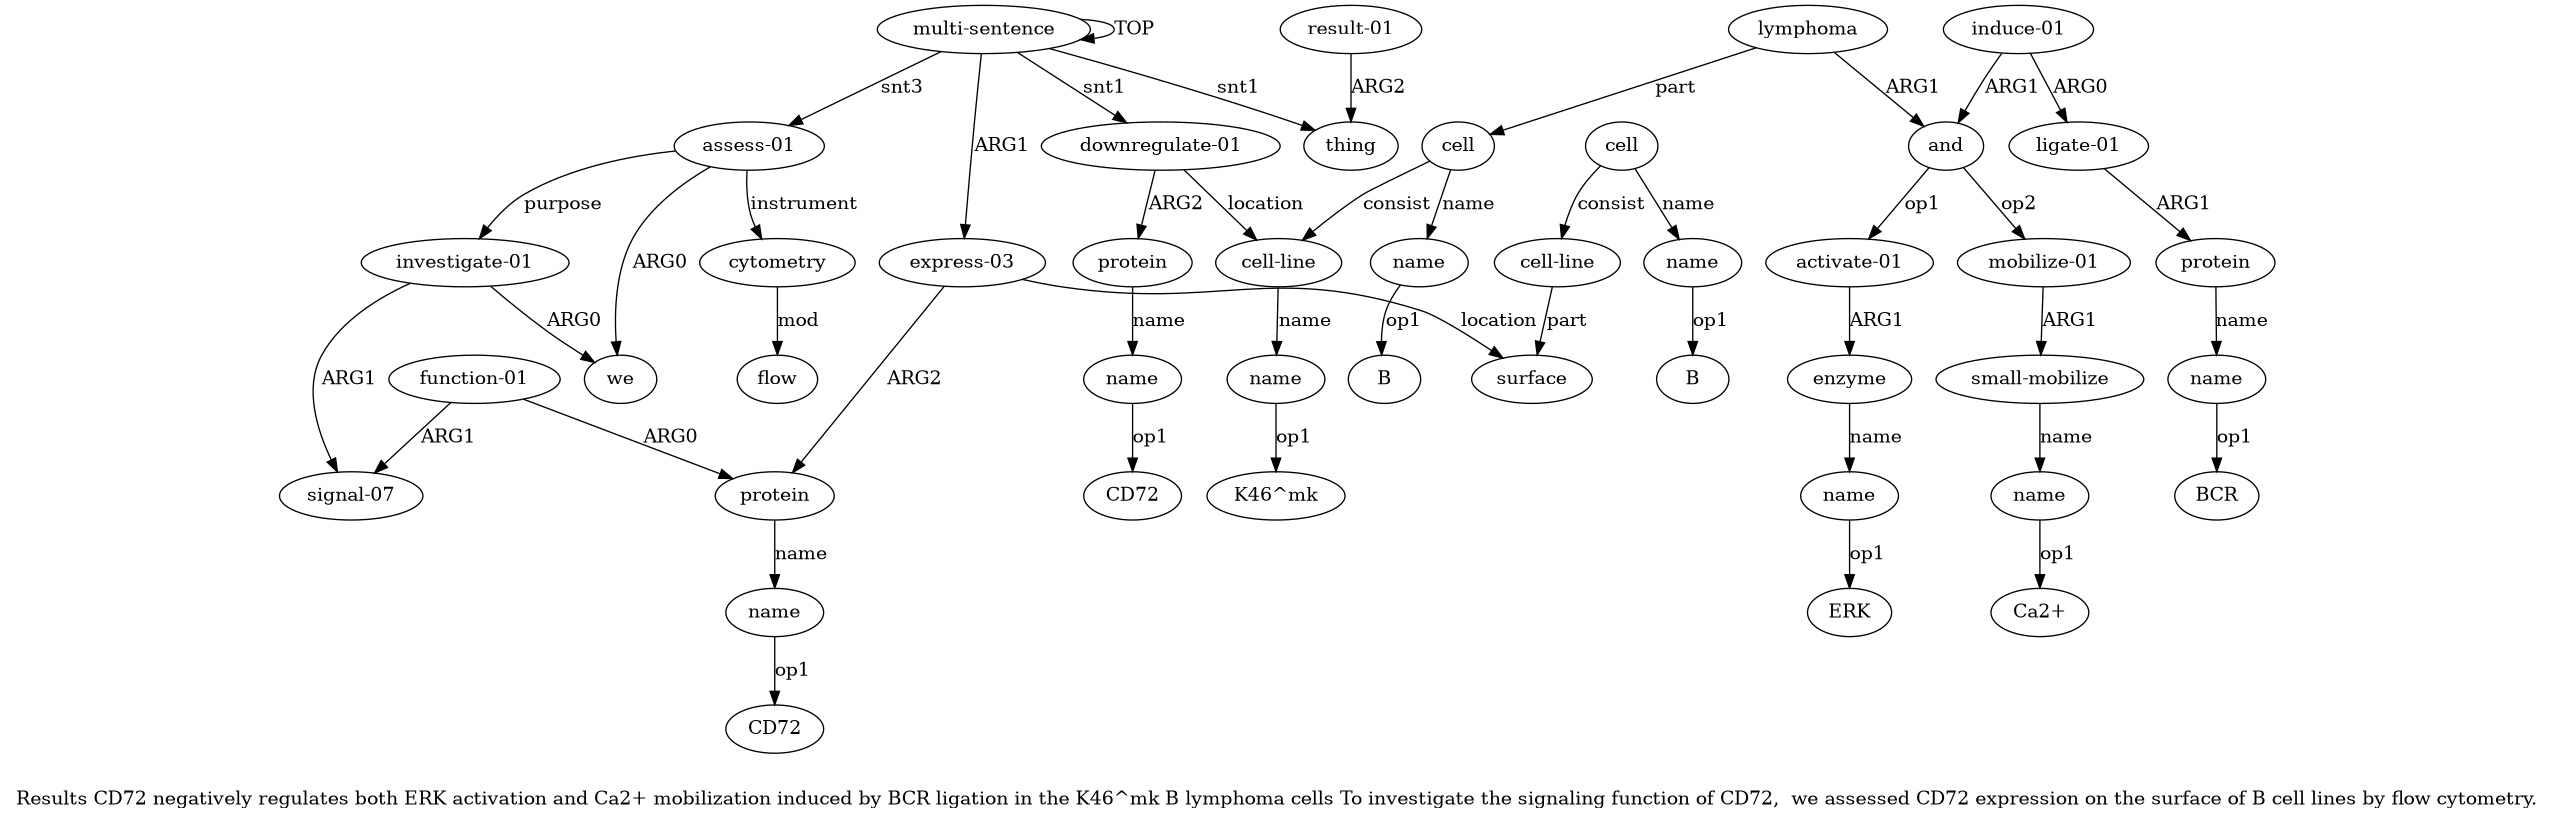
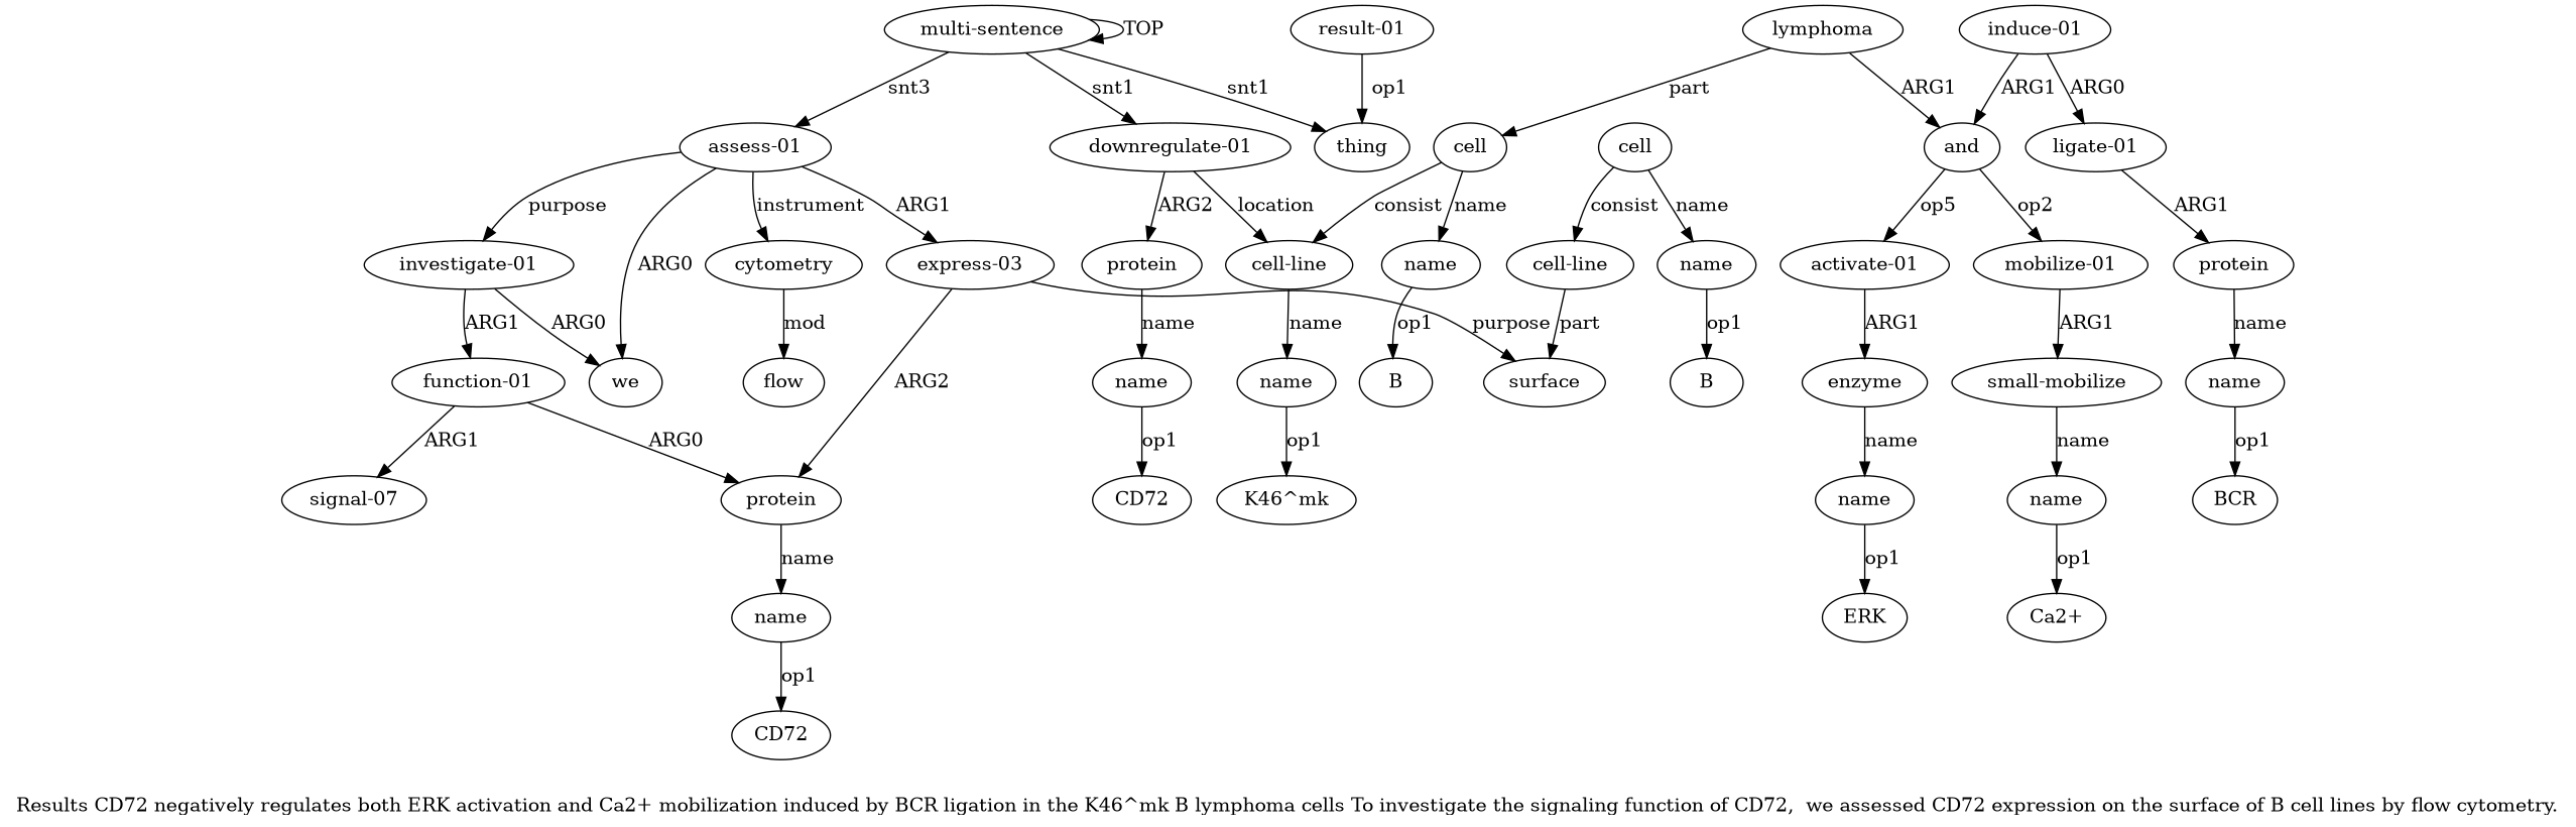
  digraph {
    label="Results CD72 negatively regulates both ERK activation and Ca2+ mobilization induced by BCR ligation in the K46^mk B lymphoma cells To investigate the signaling function of CD72,  we assessed CD72 expression on the surface of B cell lines by flow cytometry."
    node [color=black gold_ind=-1 gold_label=name test_ind=-1 test_label=name]
    edge [color=black gold_label=op1 test_label=op1]
    n1 [gold_ind=20 label=name test_ind=20]
    n2 [gold_label=B label=B test_label=B]
    n3 [gold_ind=21 gold_label=lymphoma label=lymphoma test_ind=21 test_label=lymphoma]
    n4 [gold_ind=19 gold_label=cell label=cell test_ind=19 test_label=cell]
    n5 [gold_ind=4 gold_label=and label=and test_ind=4 test_label=and]
    n6 [gold_ind=17 gold_label="cell-line" label="cell-line" test_ind=17 test_label="cell-line"]
    n7 [gold_ind=18 label=name test_ind=18]
    n8 [gold_ind=22 gold_label="assess-01" label="assess-01" test_ind=22 test_label="assess-01"]
    n9 [gold_ind=23 gold_label=we label=we test_ind=23 test_label=we]
    n10 [gold_ind=24 gold_label="express-03" label="express-03" test_ind=24 test_label="express-03"]
    n11 [gold_ind=31 gold_label=cytometry label=cytometry test_ind=31 test_label=cytometry]
    n12 [gold_ind=33 gold_label="investigate-01" label="investigate-01" test_ind=33 test_label="investigate-01"]
    n13 [gold_ind=25 gold_label=protein label=protein test_ind=25 test_label=protein]
    n14 [gold_ind=27 gold_label=surface label=surface test_ind=27 test_label=surface]
    n15 [gold_ind=32 gold_label=flow label=flow test_ind=32 test_label=flow]
    n16 [gold_ind=34 gold_label="function-01" label="function-01" test_ind=34 test_label="function-01"]
    n17 [gold_ind=26 label=name test_ind=26]
    n18 [gold_ind=35 gold_label="signal-07" label="signal-07" test_ind=35 test_label="signal-07"]
    n19 [gold_label=CD72 label=CD72 test_label=CD72]
    n20 [gold_ind=28 gold_label="cell-line" label="cell-line" test_ind=28 test_label="cell-line"]
    n21 [gold_ind=29 gold_label=cell label=cell test_ind=29 test_label=cell]
    n22 [gold_ind=30 label=name test_ind=30]
    n23 [gold_label=B label=B test_label=B]
    n24 [gold_label="Ca2+" label="Ca2+" test_label="Ca2+"]
    n25 [gold_label=BCR label=BCR test_label=BCR]
    n26 [gold_label=ERK label=ERK test_label=ERK]
    n27 [gold_ind=15 gold_label=protein label=protein test_ind=15 test_label=protein]
    n28 [gold_ind=16 label=name test_ind=16]
    n29 [gold_label=CD72 label=CD72 test_label=CD72]
    n30 [gold_ind=14 label=name test_ind=14]
    n31 [gold_label="K46^mk" label="K46^mk" test_label="K46^mk"]
    n32 [gold_ind=11 gold_label="induce-01" label="induce-01" test_ind=11 test_label="induce-01"]
    n33 [gold_ind=12 gold_label="ligate-01" label="ligate-01" test_ind=12 test_label="ligate-01"]
    n34 [gold_ind=13 gold_label=protein label=protein test_ind=13 test_label=protein]
    n35 [gold_ind=5 gold_label="activate-01" label="activate-01" test_ind=5 test_label="activate-01"]
    n36 [gold_ind=8 gold_label="mobilize-01" label="mobilize-01" test_ind=8 test_label="mobilize-01"]
    n37 [gold_ind=6 gold_label=enzyme label=enzyme test_ind=6 test_label=enzyme]
    n38 [gold_ind=9 gold_label="small-molecule" label="small-mobilize" test_ind=9 test_label="small-molecule"]
    n39 [gold_ind=10 label=name test_ind=10]
    n40 [gold_ind=1 gold_label=thing label=thing test_ind=1 test_label=thing]
    n41 [gold_ind=0 gold_label="multi-sentence" label="multi-sentence" test_ind=0 test_label="multi-sentence"]
    n42 [gold_ind=3 gold_label="downregulate-01" label="downregulate-01" test_ind=3 test_label="downregulate-01"]
    n43 [gold_ind=2 gold_label="result-01" label="result-01" test_ind=2 test_label="result-01"]
    n44 [gold_ind=7 label=name test_ind=7]
    n1 -> n2 [label=op1]
    n3 -> n4 [gold_label=part label=part test_label=part]
    n3 -> n5 [gold_label=ARG1 label=ARG1 test_label=ARG1]
    n4 -> n1 [gold_label=name label=name test_label=name]
    n4 -> n6 [gold_label=consist label=consist test_label=consist]
-   n5 -> n35 [label=op1]
+   n5 -> n35 [label=op5]
    n5 -> n36 [gold_label=op2 label=op2 test_label=op2]
    n6 -> n7 [gold_label=name label=name test_label=name]
    n7 -> n31 [label=op1]
    n8 -> n9 [gold_label=ARG0 label=ARG0 test_label=ARG0]
-   n41 -> n10 [gold_label=ARG1 label=ARG1 test_label=ARG1]
+   n8 -> n10 [gold_label=ARG1 label=ARG1 test_label=ARG1]
    n8 -> n11 [gold_label=instrument label=instrument test_label=instrument]
    n8 -> n12 [gold_label=purpose label=purpose test_label=purpose]
    n10 -> n13 [gold_label=ARG2 label=ARG2 test_label=ARG2]
-   n10 -> n14 [gold_label=location label=location test_label=location]
+   n10 -> n14 [gold_label=location label=purpose test_label=location]
    n11 -> n15 [gold_label=mod label=mod test_label=mod]
    n12 -> n9 [gold_label=ARG0 label=ARG0 test_label=ARG0]
-   n12 -> n18 [gold_label=ARG1 label=ARG1 test_label=ARG1]
+   n12 -> n16 [gold_label=ARG1 label=ARG1 test_label=ARG1]
    n13 -> n17 [gold_label=name label=name test_label=name]
    n16 -> n13 [gold_label=ARG0 label=ARG0 test_label=ARG0]
    n16 -> n18 [gold_label=ARG1 label=ARG1 test_label=ARG1]
    n17 -> n19 [label=op1]
    n20 -> n14 [gold_label=part label=part test_label=part]
    n21 -> n20 [gold_label=consist label=consist test_label=consist]
    n21 -> n22 [gold_label=name label=name test_label=name]
    n22 -> n23 [label=op1]
    n27 -> n28 [gold_label=name label=name test_label=name]
    n28 -> n29 [label=op1]
    n30 -> n25 [label=op1]
    n32 -> n5 [gold_label=ARG1 label=ARG1 test_label=ARG1]
    n32 -> n33 [gold_label=ARG0 label=ARG0 test_label=ARG0]
    n33 -> n34 [gold_label=ARG1 label=ARG1 test_label=ARG1]
    n34 -> n30 [gold_label=name label=name test_label=name]
    n35 -> n37 [gold_label=ARG1 label=ARG1 test_label=ARG1]
    n36 -> n38 [gold_label=ARG1 label=ARG1 test_label=ARG1]
    n37 -> n44 [gold_label=name label=name test_label=name]
    n38 -> n39 [gold_label=name label=name test_label=name]
    n39 -> n24 [label=op1]
    n41 -> n8 [gold_label=snt3 label=snt3 test_label=snt3]
    n41 -> n40 [gold_label=snt1 label=snt1 test_label=snt1]
    n41 -> n41 [gold_label=TOP label=TOP test_label=TOP]
    n41 -> n42 [gold_label=snt1 label=snt1 test_label=snt1]
    n42 -> n6 [gold_label=location label=location test_label=location]
    n42 -> n27 [gold_label=ARG2 label=ARG2 test_label=ARG2]
-   n43 -> n40 [gold_label=ARG2 label=ARG2 test_label=ARG2]
+   n43 -> n40 [gold_label=ARG2 label=op1 test_label=ARG2]
    n44 -> n26 [label=op1]
  }
